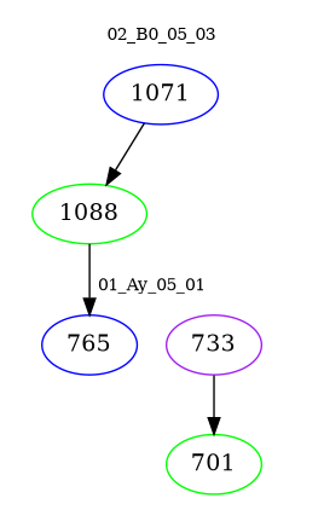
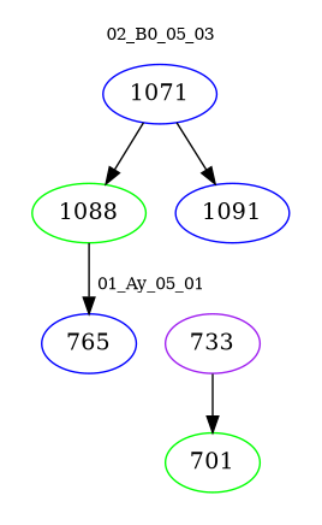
  digraph {
    node [color=blue]
    edge [color=black]
    n1 [color=purple label=733]
    n2 [color=green label=701]
    n3 [label=765]
    n4 [label=1071]
    n5 [color=green label=1088]
+   n6 [label=1091]
    subgraph cluster_1 {
      color=white
      fontsize=10
      label="01_Ay_05_01"
      n1
      n2
      n3
    }
    subgraph cluster_2 {
      color=white
      fontsize=10
      label="02_B0_05_03"
      n4
      n5
+     n6
    }
    n1 -> n2
    n4 -> n5
+   n4 -> n6
    n5 -> n3
  }
